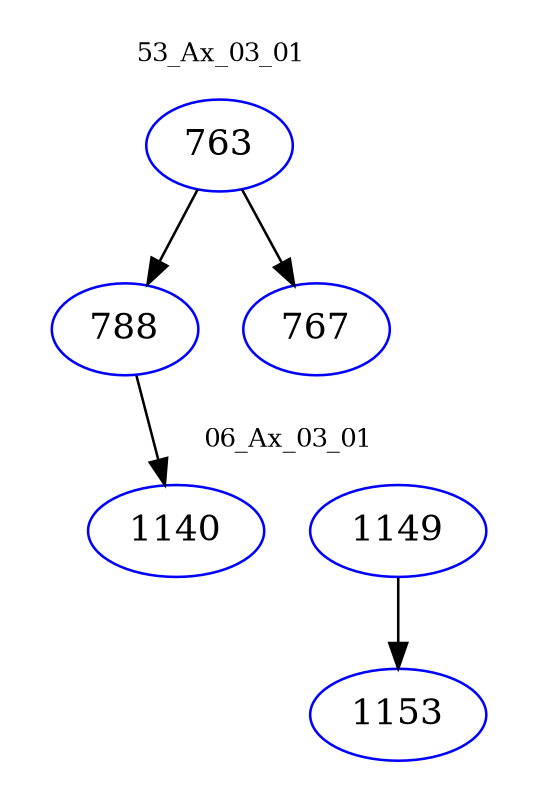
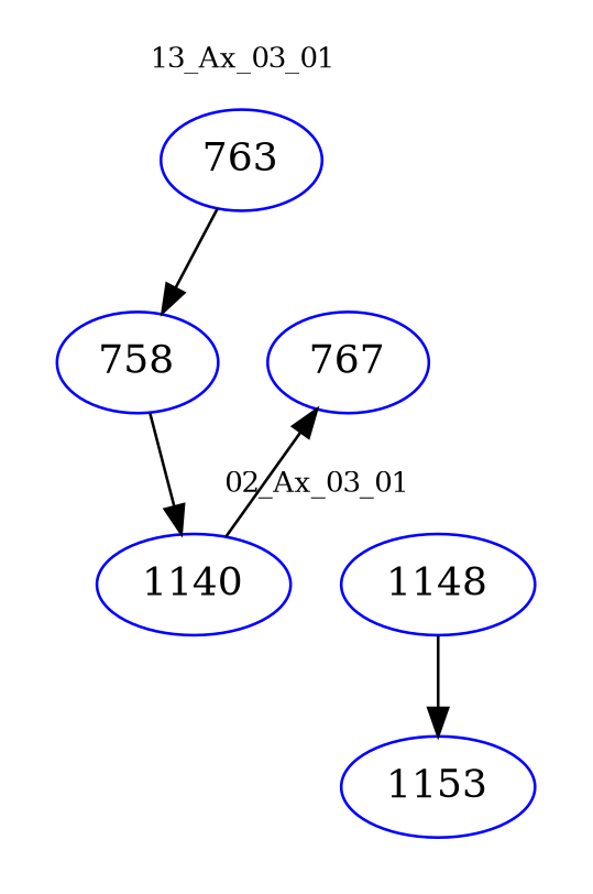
  digraph {
    node [color=blue]
    edge [color=black]
-   n1 [label=1149]
+   n1 [label=1148]
    n2 [label=1140]
    n3 [label=1153]
    n4 [label=763]
-   n5 [label=788]
+   n5 [label=758]
    n6 [label=767]
    subgraph cluster_1 {
      color=white
      fontsize=10
-     label="06_Ax_03_01"
+     label="02_Ax_03_01"
      n1
      n2
      n3
    }
    subgraph cluster_2 {
      color=white
      fontsize=10
-     label="53_Ax_03_01"
+     label="13_Ax_03_01"
      n4
      n5
      n6
    }
    n1 -> n3
    n4 -> n5
-   n4 -> n6
+   n2 -> n6
    n5 -> n2
  }
